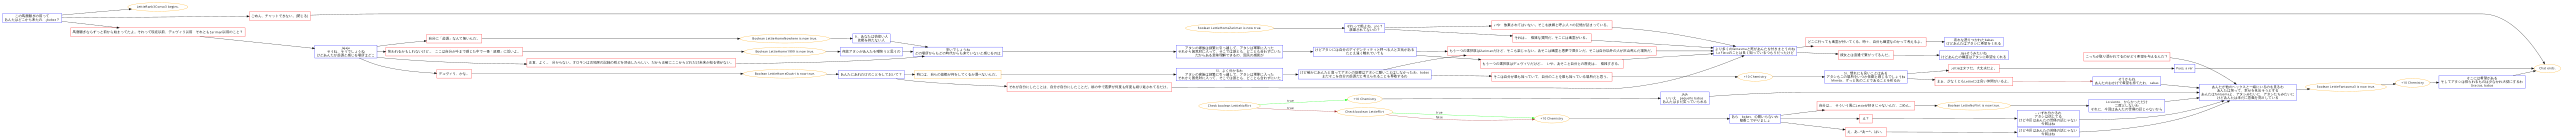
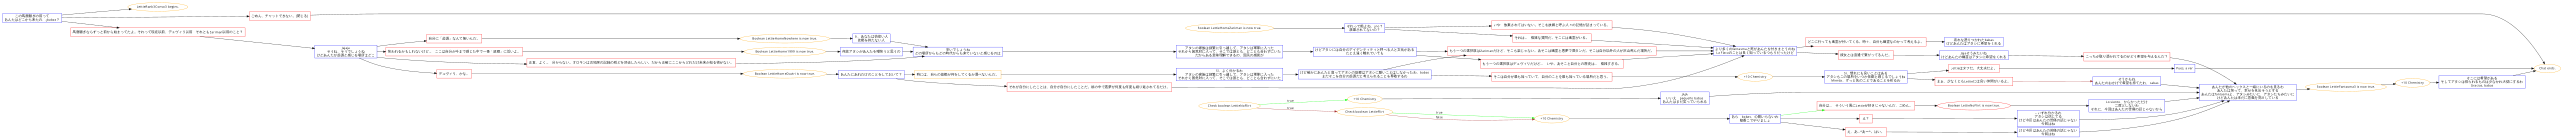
  digraph {
    fontname="Open Sans"
    rankdir=LR
    node [color=blue fontname="Open Sans" shape=box]
    edge [fontname="Open Sans"]
    "LettieRank3Convo3 begins." [color=orange shape=""]
    n2 [label="この馬鹿騒ぎの前って\nあんたはどこから来たの、¿babas？"]
    n3 [color=red label="馬鹿騒ぎならずっと前から始まってたよ。それって現在以前、デュヴィリ以前、それともZariman以前のこと？"]
    n4 [color=red label="ごめん、チャットできない。[閉じる]"]
    n5 [label="Jajaja\nそうね、そうでしょうね\nけどあんたが起源と感じる場所はどこ"]
    "Chat ends." [color=orange shape=""]
    n7 [color=red label="デュヴィリ、かな。"]
    n8 [color=red label="笑われるかもしれないけど…　ここは自分が今まで感じた中で一番「故郷」に近いよ。"]
    n9 [color=red label="自分に「起源」なんて無いんだ。"]
    n10 [color=red label="正直、よく…　分からない。オロキンは古地球の記録の殆どを消去したらしい。だから正確にここからどれだけ未来か知る術がない。"]
    n11 [color=orange label="Boolean LettieHomeDuviri is now true." shape=""]
    n12 [color=orange label="Boolean LettieHome1999 is now true." shape=""]
    n13 [color=orange label="Boolean LettieHomeNowhere is now true." shape=""]
    n14 [label="辛いでしょうね\nどの場所からもどの時代からも来ていないと感じるのは"]
    n15 [label="あんたにあれだけのことをしておいて？"]
    n16 [color=orange label="Boolean LettieHomeZariman is now true." shape=""]
    n17 [label="それって船よね、¿no？\n放棄されてないの？"]
    n18 [label="何故アタシがあんたを嘲笑うと思うの"]
    n19 [label="Sí、あなたは彷徨い人\n故郷を持たない人"]
    n20 [label="アタシの家族は頻繁に引っ越して、アタシは軍隊に入った\nそれから国危対に入って、そこでは誰とも、どことも合わずにいた\nだからある意味理解できるの、流民の感覚が"]
    n21 [color=orange label="時には、自らの故郷が何をしてくるか選べないんだ。"]
    n22 [color=red label="それが自分にしたことは、自分が自分にしたことだ。頭の中で悪夢が何度も何度も繰り返されてるだけ。"]
    n23 [color=red label="それは…　複雑な質問だ。そこには幽霊がいる。"]
    n24 [color=red label="いや、放棄されてはいない。そこを故郷と呼ぶ人々の記憶が詰まっている。"]
    n25 [label="けどアタシには自分のアイデンティティと呼べる人と文化がある\nたとえ遠く離れていても"]
    n26 [label="Sí、よく分かるわ\nアタシの家族は頻繁に引っ越して、アタシは軍隊に入った\nそれから国危対に入って、そこでは誰とも、どことも合わずにいた"]
    n27 [label="より多くのfantasmaと死があんたを付きまとうのね\nLa Flacaのことは良く知っているつもりだったけど"]
    n28 [color=red label="もう一つの選択肢はデュヴィリだけど…　いや。あそこと自分との歴史は…　複雑すぎる。"]
    n29 [color=red label="もう一つの選択肢はZarimanだけど、そこも楽じゃない。あそこは幽霊と悪夢で満タンだ。そこは自分以外の人が沢山死んだ場所だ。"]
    n30 [label="けど確かにあんたと違ってアタシの故郷はアタシに酷いことはしなかったわ、babas\nまだそこを自分の起源だと考えられることを尊敬するわ"]
    n31 [color=red label="彼女とは直通で繋がってるんだ。"]
    n32 [color=red label="どこに行っても幽霊が付いてくる。時々、自分も幽霊なのかって考えるよ。"]
    n33 [color=red label="そこは自分が最も知っていて、自分のことを最も知っている場所だと思う。"]
    n34 [label="Jajaそうみたいね\nけどあんたの幽霊はアタシに希望をくれる"]
    n35 [label="哀れな憑りつかれたbabas\nけどあんたはアタシに希望をくれる"]
    n36 [color=orange label="+10 Chemistry" shape=""]
    n37 [color=red label="こっちが取り憑かれてるのがどう希望を与えるんだ？"]
    n38 [label="Sí、慣れにも良いことはある\nアタシもこの場所をいつか故郷と感じるでしょうね\nMierda、ずっと先のことであることを祈るわ"]
    n39 [label="あんたが他のヘックスと一緒にいるのを見るわ\nあんたは笑って、幸せを見出そうとする\nあんたはfantasmaよ、アタシみたいに、アタシたちみたいに\nけどあんたは未だに意義を見出している"]
    n40 [color=red label="Lettieはタフだ。大丈夫だよ。"]
    n41 [color=red label="まぁ、少なくともLettieには良い仲間がいるよ。"]
    n42 [color=orange label="Boolean LettieFantasma3 is now true." shape=""]
    n43 [color=orange label="Check boolean LettieNoFlirt" shape=""]
    n44 [color=orange label="+10 Chemistry" shape=""]
    n45 [color=orange label="Check boolean LettieFlirt" shape=""]
    n46 [label="Pues, a ver"]
    n47 [label="そうかもね\nあんたのおかげで希望を持てたわ、babas"]
    n48 [color=orange label="+10 Chemistry" shape=""]
    n49 [label="JAJA\nいいえ、pequeño babas\nあんたはまだ笑っていられる"]
    n50 [color=orange label="+10 Chemistry" shape=""]
    n51 [label="そこには希望がある\nそしてアタシは得られるものは少なかれ大切にするわ\nGracias, babas"]
    n52 [label="あら、babas、心配いらないわ\n順番こでやりましょ"]
    n53 [color=red label="え？"]
    n54 [color=red label="え、あ…*あー*。はい。"]
    n55 [color=red label="自分は…　そういう風にLettieが好きじゃないんだ、ごめん。"]
    n56 [label="…いずれ分かるわ\nアタシは信じてる\nけど今回はあんたの苦痛の話じゃない\n今回はね"]
    n57 [label="けど今回はあんたの苦痛の話じゃない\n今回はね"]
-   n58 [color=orange label="Boolean LettieNoFlirt is now true." shape=""]
+   n58 [color=red label="Boolean LettieNoFlirt is now true." shape=""]
    n59 [label="Lo siento、からかっただけ\n二度としないわ\nそれに、今回はあんたの苦痛の話じゃないから"]
    n2 -> "LettieRank3Convo3 begins."
    n2 -> n3
    n2 -> n4
    n3 -> n5
    n4 -> "Chat ends."
    n5 -> n7
    n5 -> n8
    n5 -> n9
    n5 -> n10
    n7 -> n11
    n8 -> n12
    n9 -> n13
    n10 -> n14
    n11 -> n15
    n12 -> n18
    n13 -> n19
    n14 -> n20
    n15 -> n21
    n15 -> n22
    n16 -> n17
    n17 -> n23
    n17 -> n24
    n18 -> n14
    n19 -> n14
    n20 -> n25
    n21 -> n26
    n22 -> n27
    n23 -> n27
    n24 -> n27
    n25 -> n28
    n25 -> n29
    n26 -> n30
    n27 -> n31
    n27 -> n32
    n28 -> n27
    n29 -> n27
    n30 -> n29
    n30 -> n33
    n31 -> n34
    n32 -> n35
    n33 -> n36
+   n34 -> n37
    n36 -> n38
    n37 -> n39
    n38 -> n40
    n38 -> n41
    n39 -> n42
    n40 -> n46
    n41 -> n47 [color=brown]
    n42 -> n48
    n43 -> n44 [color=green label=true]
    n43 -> n45 [color=brown label=true]
    n44 -> n49
    n45 -> n50 [color=green label=true]
    n45 -> n50 [color=brown label=false]
    n46 -> "Chat ends."
    n47 -> n39
    n48 -> n51
    n49 -> n39
    n50 -> n52
    n51 -> "Chat ends."
    n52 -> n53
    n52 -> n54
-   n52 -> n55
+   n52 -> n55 [color=green]
    n53 -> n56
    n54 -> n57
    n55 -> n58
    n56 -> n39
    n57 -> n39
    n58 -> n59
    n59 -> n39
  }
